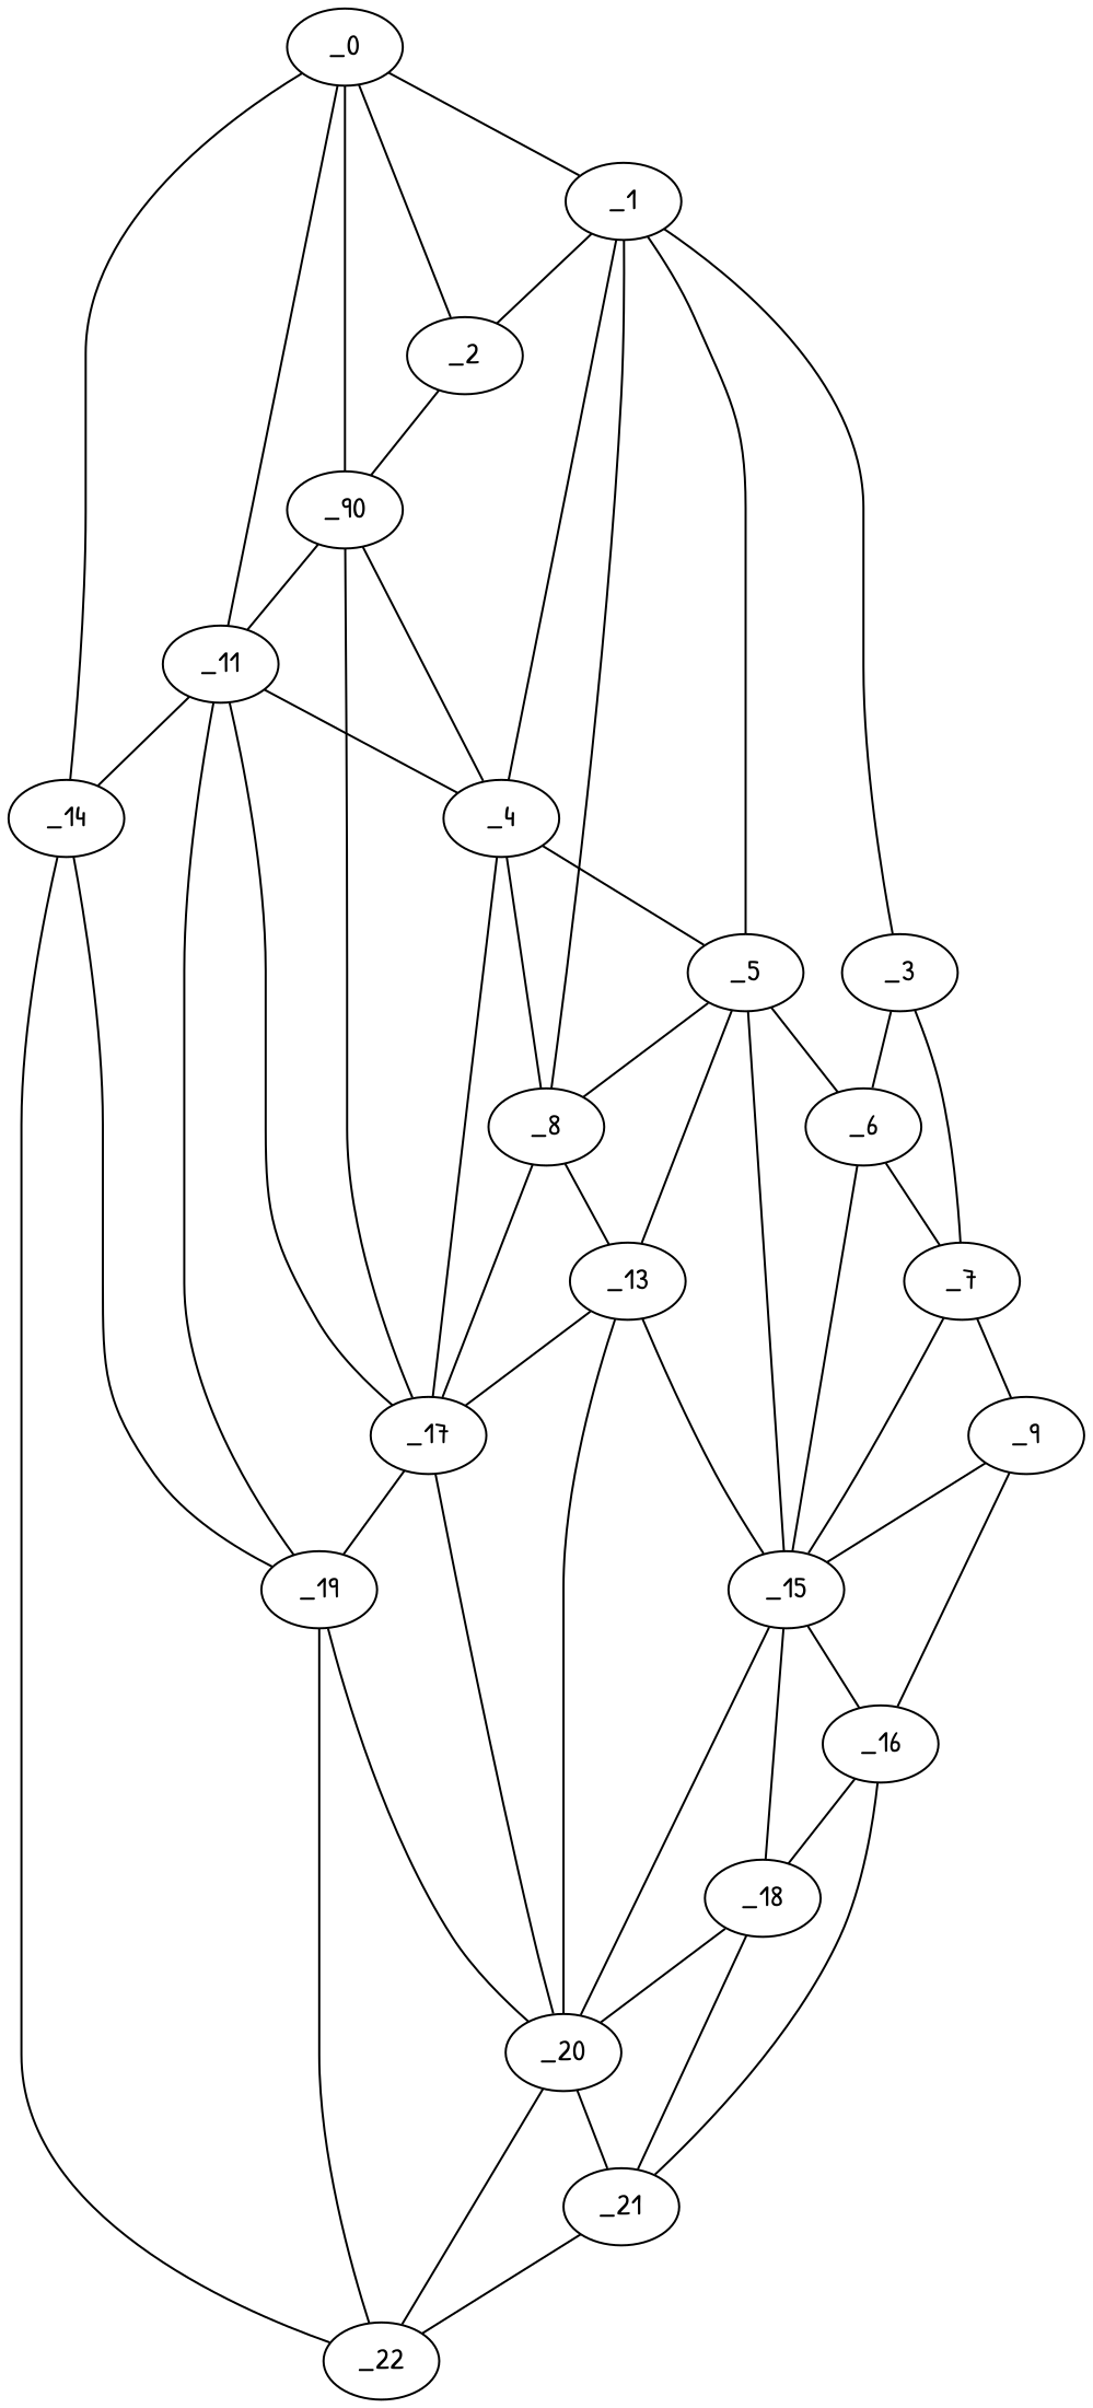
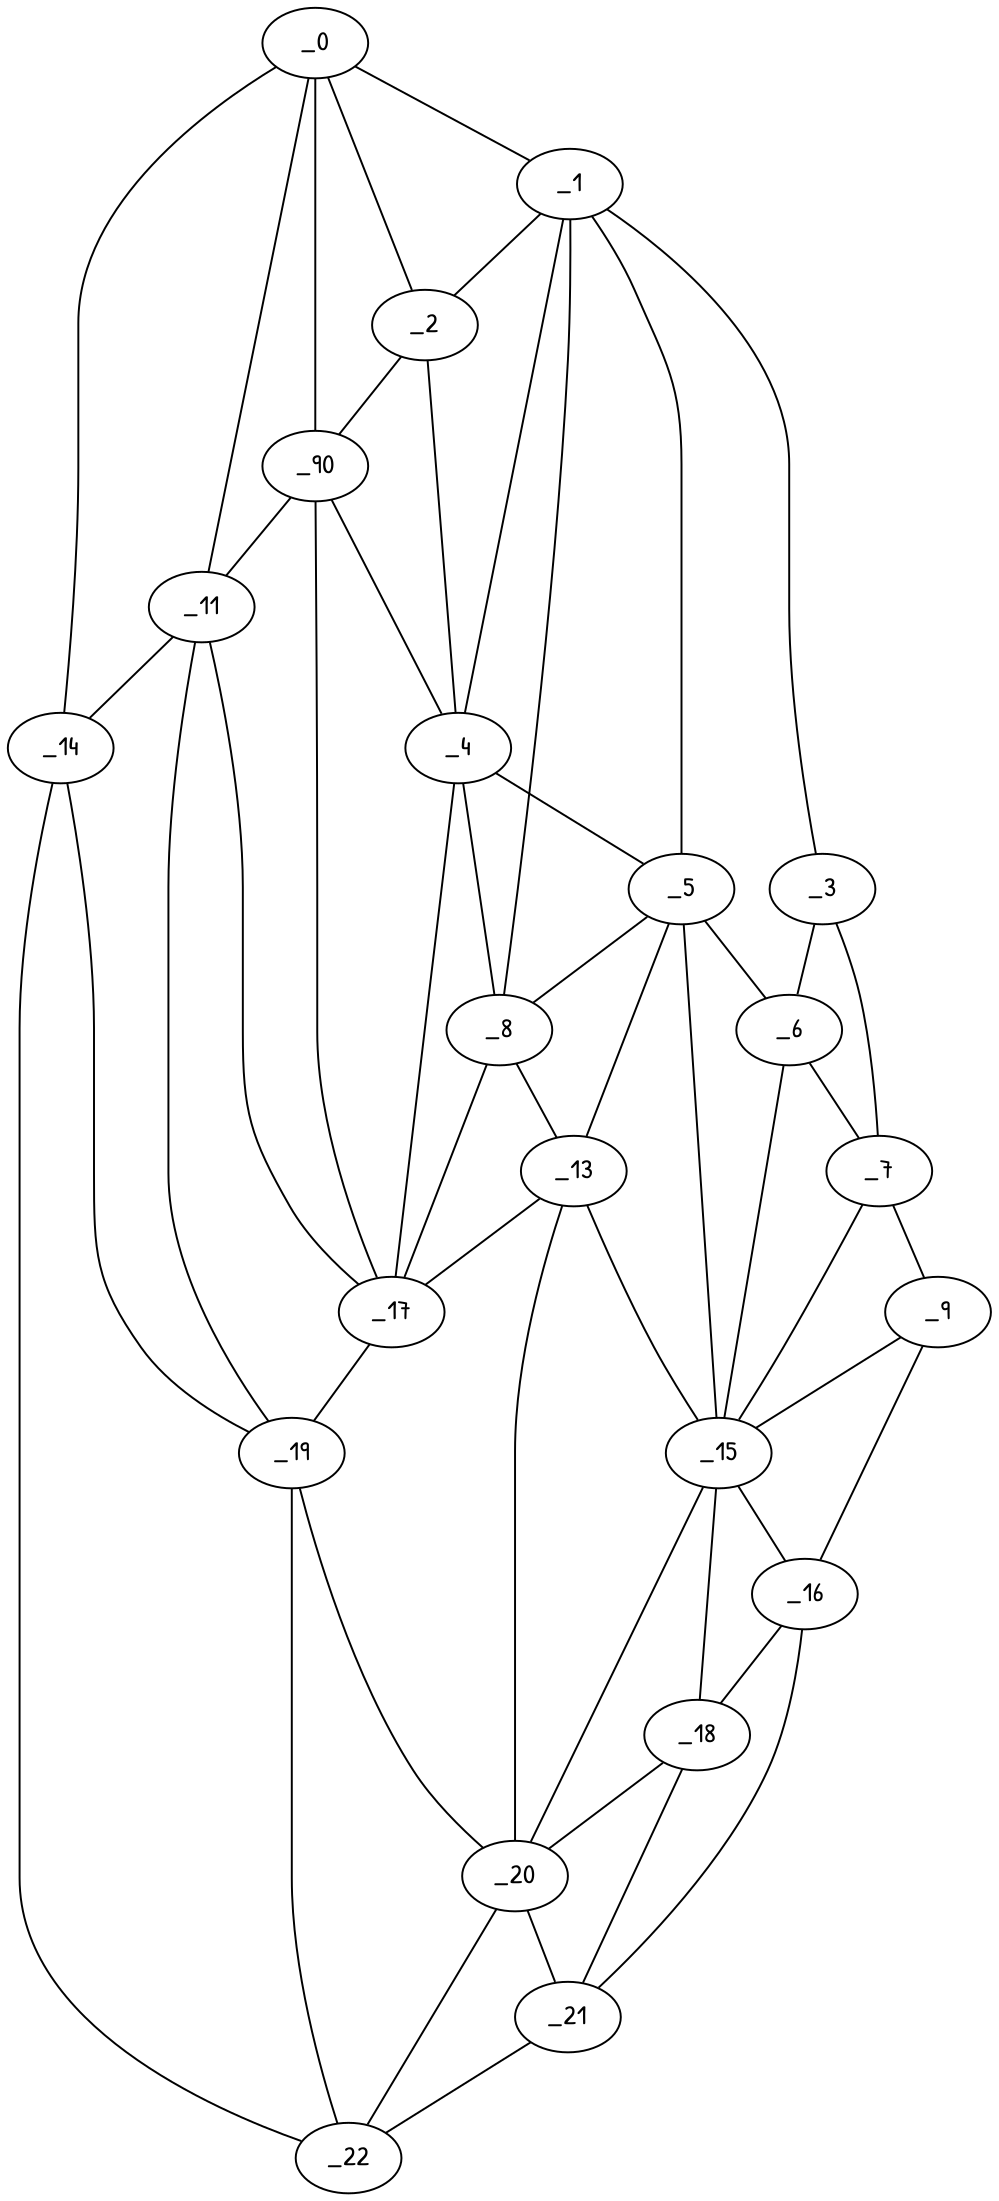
  graph {
    fontname="Patrick Hand"
    node [fontname="Patrick Hand" x=55 y=39]
    edge [fontname="Patrick Hand" valence=2]
    _0 [x=19 y=103]
    _1 [x=21]
    _2 [x=30 y=90]
    n4 [label=_90 y=110]
    _11 [x=59 y=117]
    _14 [x=63 y=124]
    _3 [x=33 y=26]
    _4 [x=35 y=79]
    _5 [x=37]
    _8 [x=48 y=50]
    _17 [x=81 y=91]
    _19 [x=85 y=93]
    _22 [x=110 y=105]
    _6 [x=38 y=23]
    _7 [x=45 y=14]
    _13 [x=61 y=45]
    _15 [x=65 y=37]
    _20 [x=87 y=31]
    _9 [y=4]
    _16 [x=78 y=16]
    _18 [x=85 y=25]
    _21 [x=89 y=8]
    _0 -- _1 [valence=1]
    _0 -- _2 [valence=1]
    _0 -- n4 [valence=1]
    _0 -- _11
    _0 -- _14 [valence=1]
    _1 -- _2
    _1 -- _3 [valence=1]
    _1 -- _4
    _1 -- _5 [valence=1]
    _1 -- _8
    _2 -- n4
-   _11 -- _4 [valence=1]
+   _2 -- _4 [valence=1]
    n4 -- _11
    n4 -- _17 [valence=1]
    _11 -- _14 [valence=1]
    _11 -- _17
    _11 -- _19
    _14 -- _19
    _14 -- _22 [valence=1]
    _3 -- _6
    _3 -- _7 [valence=1]
    _4 -- n4 [valence=1]
    _4 -- _5 [valence=1]
    _4 -- _8 [valence=1]
    _4 -- _17
    _5 -- _8
    _5 -- _6
    _5 -- _13
    _5 -- _15
    _8 -- _17
    _8 -- _13
    _17 -- _19 [valence=1]
-   _17 -- _20
    _19 -- _22
    _19 -- _20
    _6 -- _7
    _6 -- _15
    _7 -- _15
    _7 -- _9 [valence=1]
    _13 -- _17 [valence=1]
    _13 -- _15
    _13 -- _20
    _15 -- _20 [valence=1]
    _15 -- _16
    _15 -- _18
    _20 -- _22
    _20 -- _21
    _9 -- _15 [valence=1]
    _9 -- _16
    _16 -- _18
    _16 -- _21
    _18 -- _20
    _18 -- _21
    _21 -- _22 [valence=1]
  }
